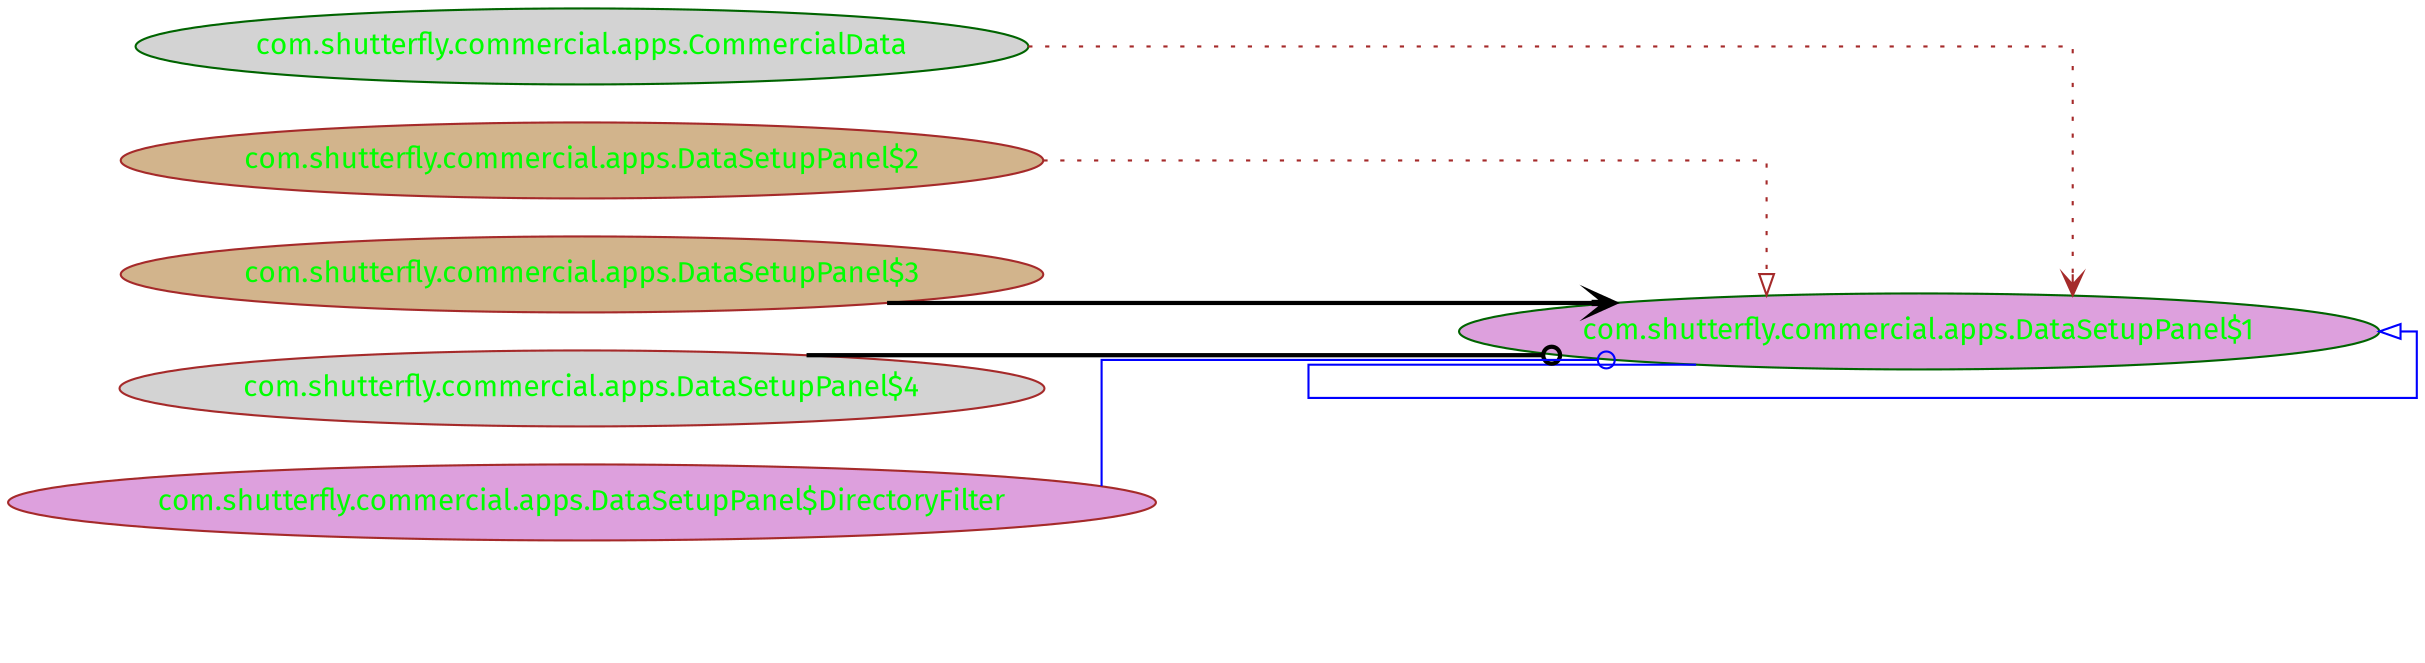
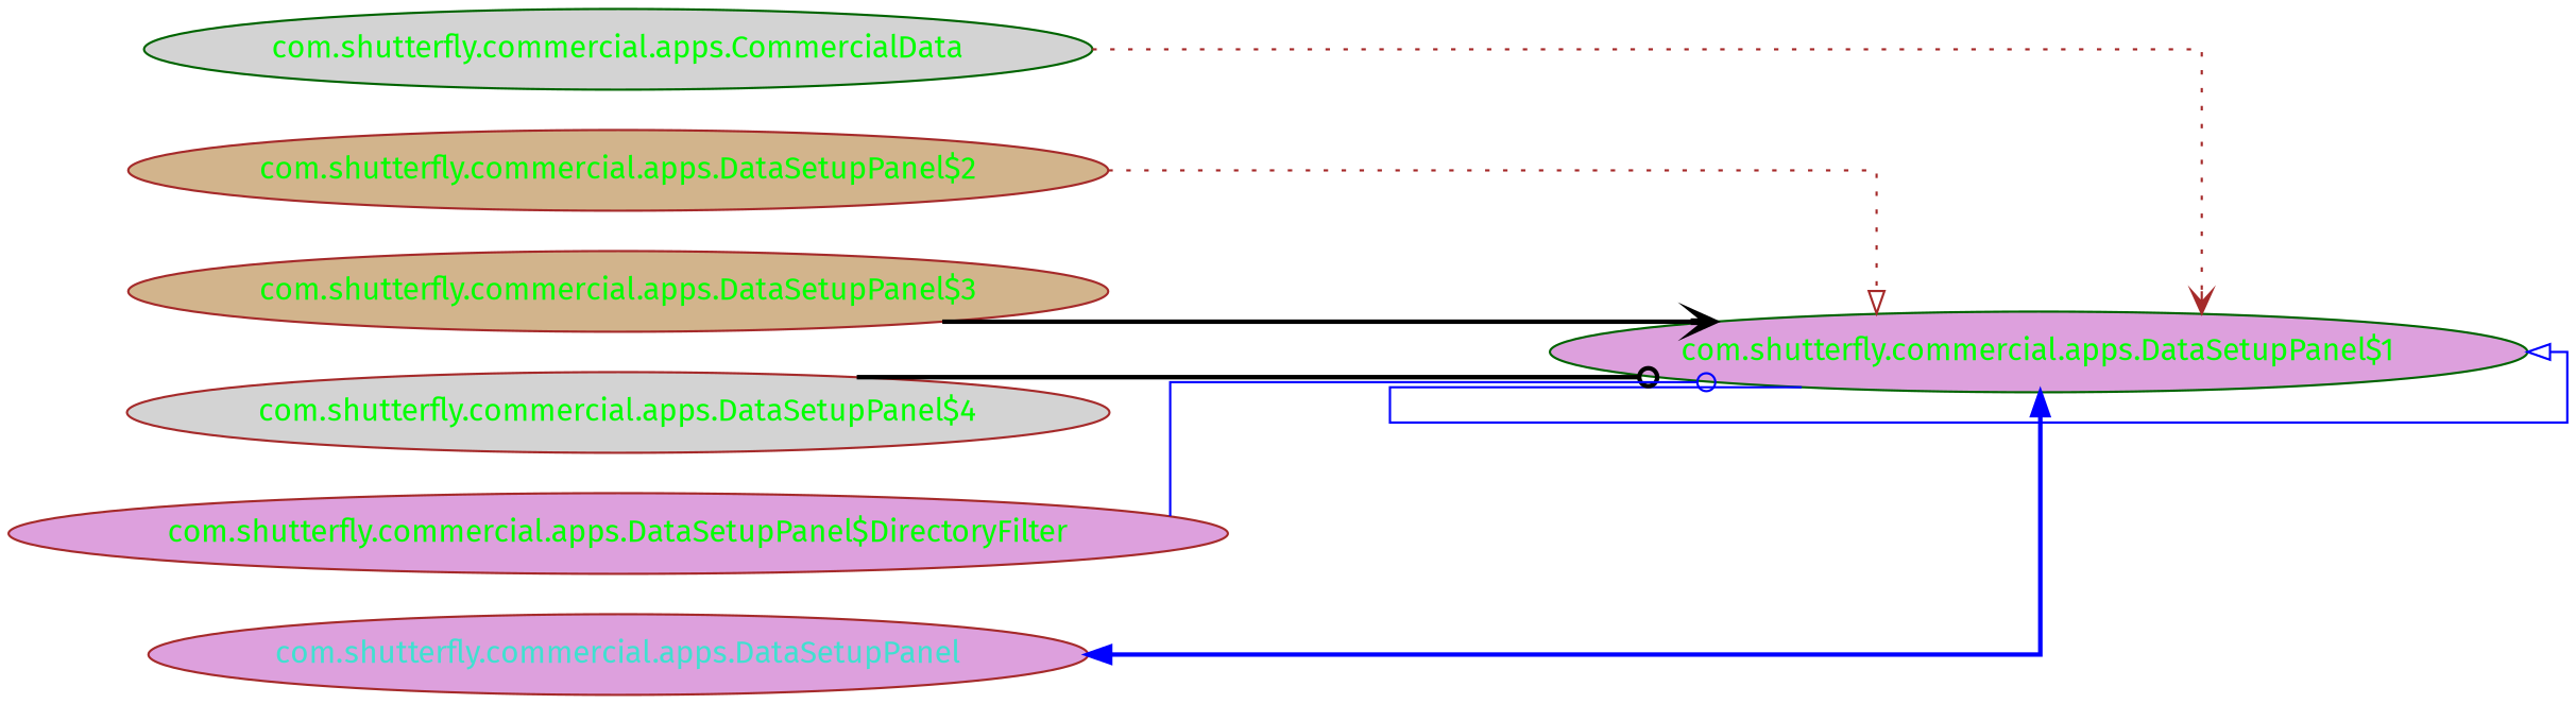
  digraph {
    concentrate=true
    rankdir=LR
    ranksep=2.0
    splines=ortho
    fontname="Fira Sans"
    node [fontcolor=green style=filled fillcolor=plum color=brown fontname="Fira Sans"]
    edge [color=blue style=bold arrowhead=onormal fontname="Fira Sans"]
    "com.shutterfly.commercial.apps.DataSetupPanel$1" [color=darkgreen]
    "com.shutterfly.commercial.apps.CommercialData" [fillcolor=lightgrey color=darkgreen]
    "com.shutterfly.commercial.apps.DataSetupPanel$2" [fillcolor=tan]
    "com.shutterfly.commercial.apps.DataSetupPanel$3" [fillcolor=tan]
    "com.shutterfly.commercial.apps.DataSetupPanel$4" [fillcolor=lightgrey]
    "com.shutterfly.commercial.apps.DataSetupPanel$DirectoryFilter"
+   "com.shutterfly.commercial.apps.DataSetupPanel" [fontcolor=turquoise]
    "com.shutterfly.commercial.apps.DataSetupPanel$1" -> "com.shutterfly.commercial.apps.DataSetupPanel$1" [style=solid]
    "com.shutterfly.commercial.apps.CommercialData" -> "com.shutterfly.commercial.apps.DataSetupPanel$1" [color=brown style=dotted arrowhead=vee]
    "com.shutterfly.commercial.apps.DataSetupPanel$2" -> "com.shutterfly.commercial.apps.DataSetupPanel$1" [color=brown style=dotted]
    "com.shutterfly.commercial.apps.DataSetupPanel$3" -> "com.shutterfly.commercial.apps.DataSetupPanel$1" [color=black arrowhead=vee]
    "com.shutterfly.commercial.apps.DataSetupPanel$4" -> "com.shutterfly.commercial.apps.DataSetupPanel$1" [color=black arrowhead=odot]
    "com.shutterfly.commercial.apps.DataSetupPanel$DirectoryFilter" -> "com.shutterfly.commercial.apps.DataSetupPanel$1" [style=solid arrowhead=odot]
+   "com.shutterfly.commercial.apps.DataSetupPanel" -> "com.shutterfly.commercial.apps.DataSetupPanel$1" [dir=both arrowhead=""]
  }
